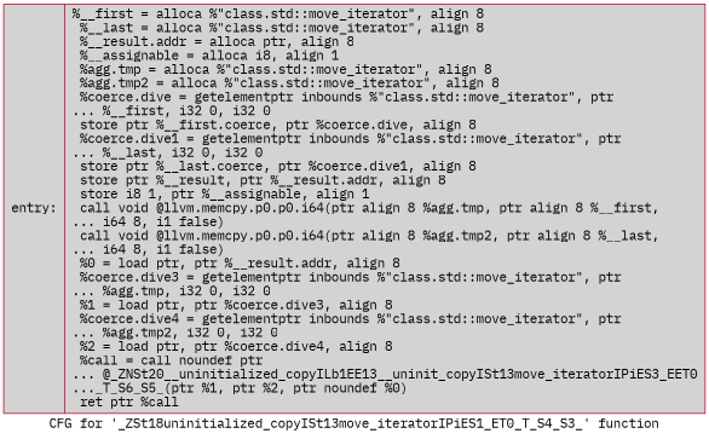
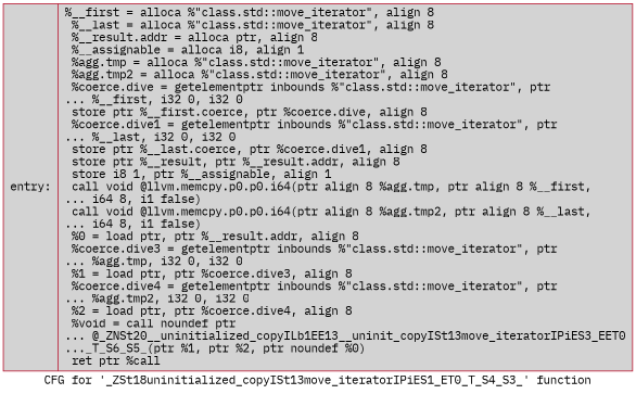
  digraph {
    label="CFG for '_ZSt18uninitialized_copyISt13move_iteratorIPiES1_ET0_T_S4_S3_' function"
    rankdir=LR
    fontname="IBM Plex Mono"
-   n1 [color="#b70d28ff" fillcolor=lightgrey fontname="IBM Plex Mono" label="{entry:\l|  %__first = alloca %\"class.std::move_iterator\", align 8\l  %__last = alloca %\"class.std::move_iterator\", align 8\l  %__result.addr = alloca ptr, align 8\l  %__assignable = alloca i8, align 1\l  %agg.tmp = alloca %\"class.std::move_iterator\", align 8\l  %agg.tmp2 = alloca %\"class.std::move_iterator\", align 8\l  %coerce.dive = getelementptr inbounds %\"class.std::move_iterator\", ptr\l... %__first, i32 0, i32 0\l  store ptr %__first.coerce, ptr %coerce.dive, align 8\l  %coerce.dive1 = getelementptr inbounds %\"class.std::move_iterator\", ptr\l... %__last, i32 0, i32 0\l  store ptr %__last.coerce, ptr %coerce.dive1, align 8\l  store ptr %__result, ptr %__result.addr, align 8\l  store i8 1, ptr %__assignable, align 1\l  call void @llvm.memcpy.p0.p0.i64(ptr align 8 %agg.tmp, ptr align 8 %__first,\l... i64 8, i1 false)\l  call void @llvm.memcpy.p0.p0.i64(ptr align 8 %agg.tmp2, ptr align 8 %__last,\l... i64 8, i1 false)\l  %0 = load ptr, ptr %__result.addr, align 8\l  %coerce.dive3 = getelementptr inbounds %\"class.std::move_iterator\", ptr\l... %agg.tmp, i32 0, i32 0\l  %1 = load ptr, ptr %coerce.dive3, align 8\l  %coerce.dive4 = getelementptr inbounds %\"class.std::move_iterator\", ptr\l... %agg.tmp2, i32 0, i32 0\l  %2 = load ptr, ptr %coerce.dive4, align 8\l  %call = call noundef ptr\l... @_ZNSt20__uninitialized_copyILb1EE13__uninit_copyISt13move_iteratorIPiES3_EET0\l..._T_S6_S5_(ptr %1, ptr %2, ptr noundef %0)\l  ret ptr %call\l}" shape=record style=filled]
+   n1 [color="#b70d28ff" fillcolor=lightgrey fontname="IBM Plex Mono" label="{entry:\l|  %__first = alloca %\"class.std::move_iterator\", align 8\l  %__last = alloca %\"class.std::move_iterator\", align 8\l  %__result.addr = alloca ptr, align 8\l  %__assignable = alloca i8, align 1\l  %agg.tmp = alloca %\"class.std::move_iterator\", align 8\l  %agg.tmp2 = alloca %\"class.std::move_iterator\", align 8\l  %coerce.dive = getelementptr inbounds %\"class.std::move_iterator\", ptr\l... %__first, i32 0, i32 0\l  store ptr %__first.coerce, ptr %coerce.dive, align 8\l  %coerce.dive1 = getelementptr inbounds %\"class.std::move_iterator\", ptr\l... %__last, i32 0, i32 0\l  store ptr %__last.coerce, ptr %coerce.dive1, align 8\l  store ptr %__result, ptr %__result.addr, align 8\l  store i8 1, ptr %__assignable, align 1\l  call void @llvm.memcpy.p0.p0.i64(ptr align 8 %agg.tmp, ptr align 8 %__first,\l... i64 8, i1 false)\l  call void @llvm.memcpy.p0.p0.i64(ptr align 8 %agg.tmp2, ptr align 8 %__last,\l... i64 8, i1 false)\l  %0 = load ptr, ptr %__result.addr, align 8\l  %coerce.dive3 = getelementptr inbounds %\"class.std::move_iterator\", ptr\l... %agg.tmp, i32 0, i32 0\l  %1 = load ptr, ptr %coerce.dive3, align 8\l  %coerce.dive4 = getelementptr inbounds %\"class.std::move_iterator\", ptr\l... %agg.tmp2, i32 0, i32 0\l  %2 = load ptr, ptr %coerce.dive4, align 8\l  %void = call noundef ptr\l... @_ZNSt20__uninitialized_copyILb1EE13__uninit_copyISt13move_iteratorIPiES3_EET0\l..._T_S6_S5_(ptr %1, ptr %2, ptr noundef %0)\l  ret ptr %call\l}" shape=record style=filled]
  }
